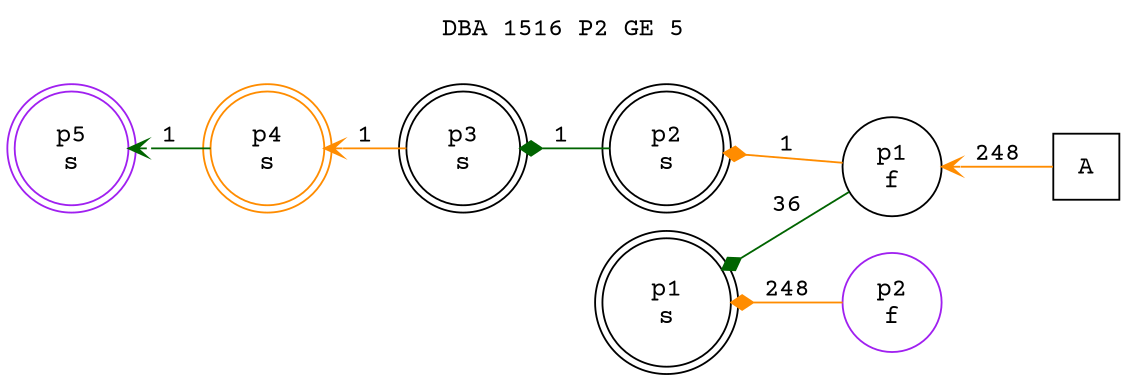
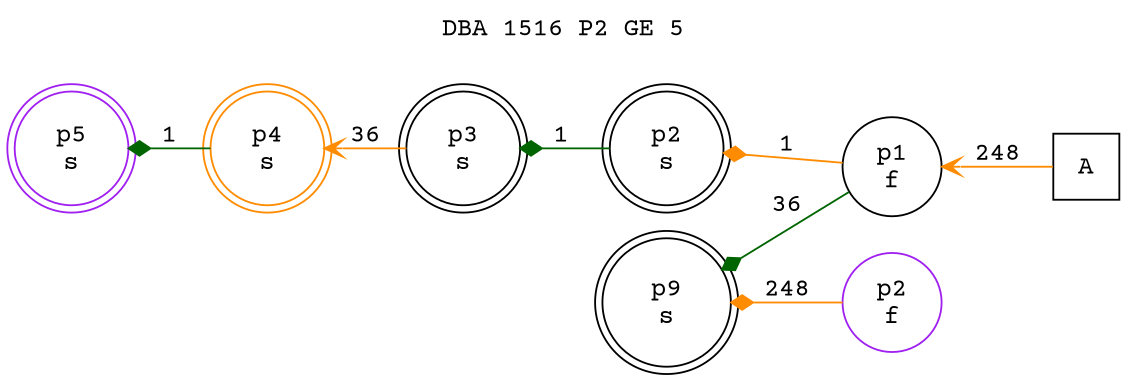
  digraph {
    fontname="Courier Prime"
    label=" DBA 1516 P2 GE 5 "
    labelloc=tl
    rankdir=RL
    node [color=black fontname="Courier Prime" shape=doublecircle]
    edge [arrowhead=diamond color=darkorange fontname="Courier Prime"]
    n1 [label=A shape=square]
    n2 [label="p1\nf" shape=circle]
-   n3 [label="p1\ns"]
+   n3 [label="p9\ns"]
    n4 [label="p2\ns"]
    n5 [color=purple label="p2\nf" shape=circle]
    n6 [label="p3\ns"]
    n7 [color=darkorange label="p4\ns"]
    n8 [color=purple label="p5\ns"]
    n1 -> n2 [arrowhead=vee label=248]
    n2 -> n3 [color=darkgreen label=36]
    n2 -> n4 [label=1]
    n4 -> n6 [color=darkgreen label=1]
    n5 -> n3 [label=248]
-   n6 -> n7 [arrowhead=vee label=1]
-   n7 -> n8 [arrowhead=vee color=darkgreen label=1]
+   n6 -> n7 [arrowhead=vee label=36]
+   n7 -> n8 [color=darkgreen label=1]
  }
